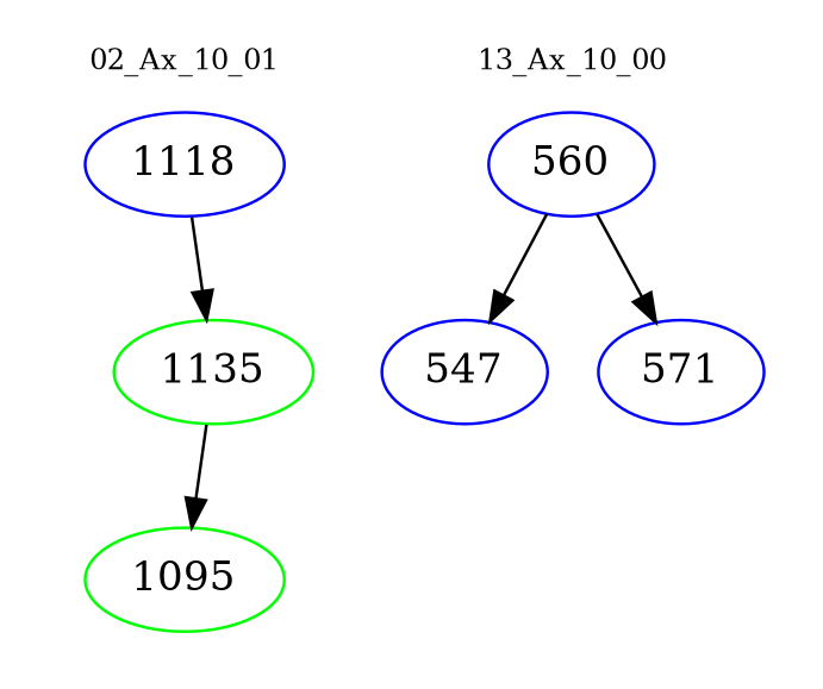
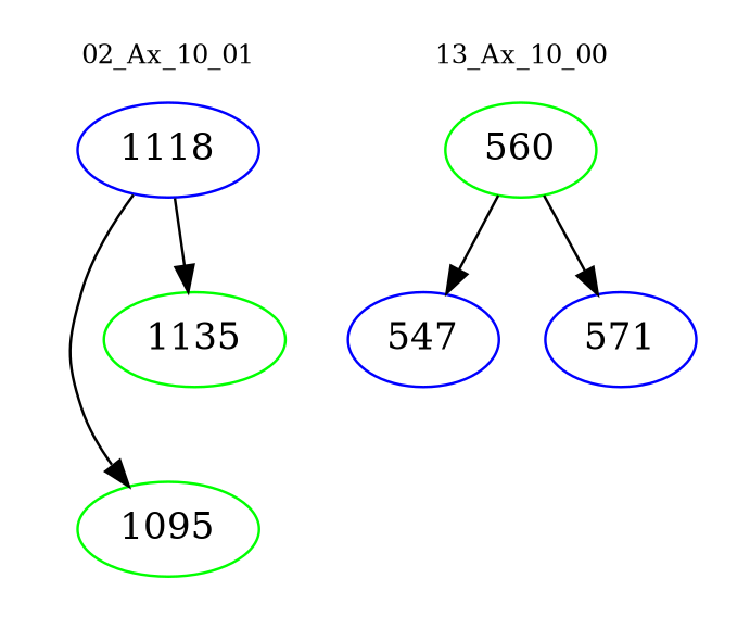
  digraph {
    node [color=blue]
    edge [color=black]
    n1 [label=1118]
    n2 [color=green label=1095]
    n3 [color=green label=1135]
-   n4 [label=560]
+   n4 [color=green label=560]
    n5 [label=547]
    n6 [label=571]
    subgraph cluster_1 {
      color=white
      fontsize=10
      label="02_Ax_10_01"
      n1
      n2
      n3
    }
    subgraph cluster_2 {
      color=white
      fontsize=10
      label="13_Ax_10_00"
      n4
      n5
      n6
    }
-   n3 -> n2
+   n1 -> n2
    n1 -> n3
    n4 -> n5
    n4 -> n6
  }
